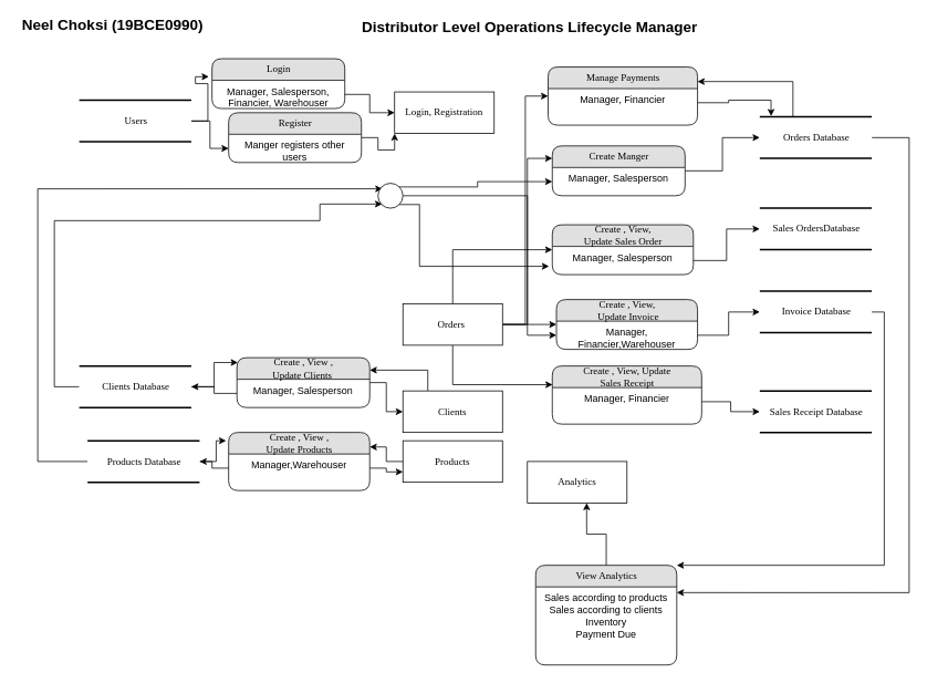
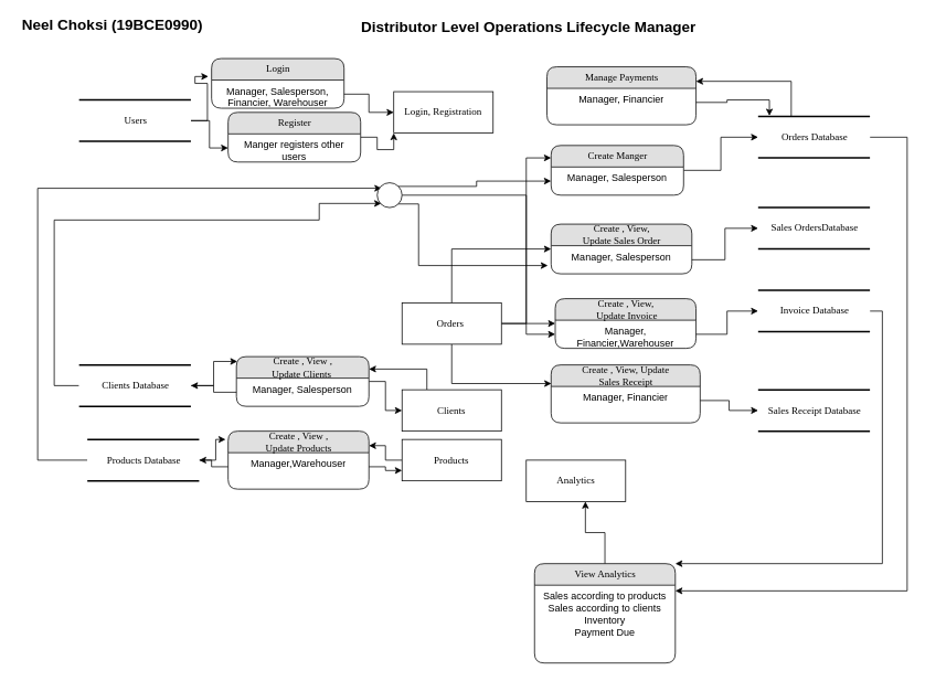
  <mxCell id="0" />
  <mxCell id="1" parent="0" />
  <mxCell id="2" style="edgeStyle=orthogonalEdgeStyle;rounded=0;orthogonalLoop=1;jettySize=auto;html=1;entryX=1;entryY=0.25;entryDx=0;entryDy=0;" parent="1" source="4" target="51" edge="1"><mxGeometry relative="1" as="geometry"><Array as="points"><mxPoint x="955" y="98" /></Array></mxGeometry></mxCell>
  <mxCell id="3" style="edgeStyle=orthogonalEdgeStyle;rounded=0;orthogonalLoop=1;jettySize=auto;html=1;entryX=1;entryY=0.073;entryDx=0;entryDy=0;entryPerimeter=0;" parent="1" source="4" target="65" edge="1"><mxGeometry relative="1" as="geometry"><Array as="points"><mxPoint x="1095" y="165" /><mxPoint x="1095" y="713" /></Array></mxGeometry></mxCell>
  <mxCell id="4" value="Orders Database" style="html=1;rounded=0;shadow=0;comic=0;labelBackgroundColor=none;strokeWidth=2;fontFamily=Verdana;fontSize=12;align=center;shape=mxgraph.ios7ui.horLines;" parent="1" vertex="1"><mxGeometry x="915" y="140" width="135" height="50" as="geometry" /></mxCell>
  <mxCell id="5" value="Sales Orders&lt;span style=&quot;color: rgba(0 , 0 , 0 , 0) ; font-family: monospace ; font-size: 0px&quot;&gt;%3CmxGraphModel%3E%3Croot%3E%3CmxCell%20id%3D%220%22%2F%3E%3CmxCell%20id%3D%221%22%20parent%3D%220%22%2F%3E%3CmxCell%20id%3D%222%22%20value%3D%22Database%22%20style%3D%22html%3D1%3Brounded%3D0%3Bshadow%3D0%3Bcomic%3D0%3BlabelBackgroundColor%3Dnone%3BstrokeWidth%3D2%3BfontFamily%3DVerdana%3BfontSize%3D12%3Balign%3Dcenter%3Bshape%3Dmxgraph.ios7ui.horLines%3B%22%20vertex%3D%221%22%20parent%3D%221%22%3E%3CmxGeometry%20x%3D%22910%22%20y%3D%22380%22%20width%3D%22135%22%20height%3D%2250%22%20as%3D%22geometry%22%2F%3E%3C%2FmxCell%3E%3C%2Froot%3E%3C%2FmxGraphModel%3E&amp;nbsp;&lt;/span&gt;Database" style="html=1;rounded=0;shadow=0;comic=0;labelBackgroundColor=none;strokeWidth=2;fontFamily=Verdana;fontSize=12;align=center;shape=mxgraph.ios7ui.horLines;" parent="1" vertex="1"><mxGeometry x="915" y="250" width="135" height="50" as="geometry" /></mxCell>
  <mxCell id="6" style="edgeStyle=orthogonalEdgeStyle;rounded=0;orthogonalLoop=1;jettySize=auto;html=1;entryX=1;entryY=0;entryDx=0;entryDy=0;" parent="1" source="7" target="64" edge="1"><mxGeometry relative="1" as="geometry"><Array as="points"><mxPoint x="1065" y="375" /><mxPoint x="1065" y="680" /></Array></mxGeometry></mxCell>
  <mxCell id="7" value="Invoice Database" style="html=1;rounded=0;shadow=0;comic=0;labelBackgroundColor=none;strokeWidth=2;fontFamily=Verdana;fontSize=12;align=center;shape=mxgraph.ios7ui.horLines;" parent="1" vertex="1"><mxGeometry x="915" y="350" width="135" height="50" as="geometry" /></mxCell>
  <mxCell id="8" value="Sales Receipt Database" style="html=1;rounded=0;shadow=0;comic=0;labelBackgroundColor=none;strokeWidth=2;fontFamily=Verdana;fontSize=12;align=center;shape=mxgraph.ios7ui.horLines;" parent="1" vertex="1"><mxGeometry x="915" y="470" width="135" height="50" as="geometry" /></mxCell>
  <mxCell id="9" style="edgeStyle=orthogonalEdgeStyle;rounded=0;orthogonalLoop=1;jettySize=auto;html=1;" parent="1" source="11" edge="1"><mxGeometry relative="1" as="geometry"><mxPoint x="460" y="245" as="targetPoint" /><Array as="points"><mxPoint x="65" y="465" /><mxPoint x="65" y="265" /><mxPoint x="385" y="265" /><mxPoint x="385" y="245" /></Array></mxGeometry></mxCell>
  <mxCell id="10" style="edgeStyle=orthogonalEdgeStyle;rounded=0;orthogonalLoop=1;jettySize=auto;html=1;entryX=0.007;entryY=0.097;entryDx=0;entryDy=0;entryPerimeter=0;" parent="1" source="11" target="20" edge="1"><mxGeometry relative="1" as="geometry" /></mxCell>
  <mxCell id="11" value="Clients Database" style="html=1;rounded=0;shadow=0;comic=0;labelBackgroundColor=none;strokeWidth=2;fontFamily=Verdana;fontSize=12;align=center;shape=mxgraph.ios7ui.horLines;" parent="1" vertex="1"><mxGeometry x="95" y="440" width="135" height="50" as="geometry" /></mxCell>
  <mxCell id="12" style="edgeStyle=orthogonalEdgeStyle;rounded=0;orthogonalLoop=1;jettySize=auto;html=1;entryX=-0.018;entryY=0.143;entryDx=0;entryDy=0;entryPerimeter=0;" parent="1" source="14" target="54" edge="1"><mxGeometry relative="1" as="geometry" /></mxCell>
  <mxCell id="13" style="edgeStyle=orthogonalEdgeStyle;rounded=0;orthogonalLoop=1;jettySize=auto;html=1;entryX=0.002;entryY=0.133;entryDx=0;entryDy=0;entryPerimeter=0;" parent="1" source="14" edge="1"><mxGeometry relative="1" as="geometry"><mxPoint x="460.27" y="226.65" as="targetPoint" /><Array as="points"><mxPoint x="45" y="555" /><mxPoint x="45" y="227" /></Array></mxGeometry></mxCell>
  <mxCell id="14" value="Products Database" style="html=1;rounded=0;shadow=0;comic=0;labelBackgroundColor=none;strokeWidth=2;fontFamily=Verdana;fontSize=12;align=center;shape=mxgraph.ios7ui.horLines;" parent="1" vertex="1"><mxGeometry x="105" y="530" width="135" height="50" as="geometry" /></mxCell>
  <mxCell id="15" style="edgeStyle=orthogonalEdgeStyle;rounded=0;orthogonalLoop=1;jettySize=auto;html=1;exitX=0.25;exitY=0;exitDx=0;exitDy=0;entryX=1;entryY=0.25;entryDx=0;entryDy=0;" parent="1" source="16" target="20" edge="1"><mxGeometry relative="1" as="geometry" /></mxCell>
  <mxCell id="16" value="Clients" style="whiteSpace=wrap;html=1;rounded=0;shadow=0;comic=0;labelBackgroundColor=none;strokeWidth=1;fontFamily=Verdana;fontSize=12;align=center;" parent="1" vertex="1"><mxGeometry x="485" y="470" width="120" height="50" as="geometry" /></mxCell>
  <mxCell id="17" style="edgeStyle=orthogonalEdgeStyle;rounded=0;orthogonalLoop=1;jettySize=auto;html=1;entryX=1;entryY=0.25;entryDx=0;entryDy=0;" parent="1" source="18" target="54" edge="1"><mxGeometry relative="1" as="geometry" /></mxCell>
  <mxCell id="18" value="Products" style="whiteSpace=wrap;html=1;rounded=0;shadow=0;comic=0;labelBackgroundColor=none;strokeWidth=1;fontFamily=Verdana;fontSize=12;align=center;" parent="1" vertex="1"><mxGeometry x="485" y="530" width="120" height="50" as="geometry" /></mxCell>
  <mxCell id="19" style="edgeStyle=orthogonalEdgeStyle;rounded=0;orthogonalLoop=1;jettySize=auto;html=1;entryX=0;entryY=0.5;entryDx=0;entryDy=0;" parent="1" source="20" target="16" edge="1"><mxGeometry relative="1" as="geometry" /></mxCell>
  <mxCell id="20" value="Create , View , &lt;br&gt;Update Clients&amp;nbsp;" style="swimlane;html=1;fontStyle=0;childLayout=stackLayout;horizontal=1;startSize=26;fillColor=#e0e0e0;horizontalStack=0;resizeParent=1;resizeLast=0;collapsible=1;marginBottom=0;swimlaneFillColor=#ffffff;align=center;rounded=1;shadow=0;comic=0;labelBackgroundColor=none;strokeWidth=1;fontFamily=Verdana;fontSize=12" parent="1" vertex="1"><mxGeometry x="285" y="430" width="160" height="60" as="geometry" /></mxCell>
  <mxCell id="21" value="Manager, Salesperson" style="text;html=1;strokeColor=none;fillColor=none;spacingLeft=4;spacingRight=4;whiteSpace=wrap;overflow=hidden;rotatable=0;points=[[0,0.5],[1,0.5]];portConstraint=eastwest;align=center;" parent="20" vertex="1"><mxGeometry y="26" width="160" height="34" as="geometry" /></mxCell>
  <mxCell id="22" style="edgeStyle=orthogonalEdgeStyle;rounded=0;orthogonalLoop=1;jettySize=auto;html=1;entryX=-0.024;entryY=0.361;entryDx=0;entryDy=0;entryPerimeter=0;" parent="1" source="24" target="26" edge="1"><mxGeometry relative="1" as="geometry" /></mxCell>
  <mxCell id="23" style="edgeStyle=orthogonalEdgeStyle;rounded=0;orthogonalLoop=1;jettySize=auto;html=1;entryX=0;entryY=0.5;entryDx=0;entryDy=0;" parent="1" source="24" target="38" edge="1"><mxGeometry relative="1" as="geometry" /></mxCell>
  <mxCell id="24" value="Users" style="html=1;rounded=0;shadow=0;comic=0;labelBackgroundColor=none;strokeWidth=2;fontFamily=Verdana;fontSize=12;align=center;shape=mxgraph.ios7ui.horLines;" parent="1" vertex="1"><mxGeometry x="95" y="120" width="135" height="50" as="geometry" /></mxCell>
  <mxCell id="25" value="Login, Registration" style="whiteSpace=wrap;html=1;rounded=0;shadow=0;comic=0;labelBackgroundColor=none;strokeWidth=1;fontFamily=Verdana;fontSize=12;align=center;" parent="1" vertex="1"><mxGeometry x="475" y="110" width="120" height="50" as="geometry" /></mxCell>
  <mxCell id="26" value="Login" style="swimlane;html=1;fontStyle=0;childLayout=stackLayout;horizontal=1;startSize=26;fillColor=#e0e0e0;horizontalStack=0;resizeParent=1;resizeLast=0;collapsible=1;marginBottom=0;swimlaneFillColor=#ffffff;align=center;rounded=1;shadow=0;comic=0;labelBackgroundColor=none;strokeWidth=1;fontFamily=Verdana;fontSize=12" parent="1" vertex="1"><mxGeometry x="255" y="70" width="160" height="60" as="geometry" /></mxCell>
  <mxCell id="27" value="Manager, Salesperson, Financier, Warehouser" style="text;html=1;strokeColor=none;fillColor=none;spacingLeft=4;spacingRight=4;whiteSpace=wrap;overflow=hidden;rotatable=0;points=[[0,0.5],[1,0.5]];portConstraint=eastwest;align=center;" parent="26" vertex="1"><mxGeometry y="26" width="160" height="34" as="geometry" /></mxCell>
  <mxCell id="28" style="edgeStyle=orthogonalEdgeStyle;rounded=0;orthogonalLoop=1;jettySize=auto;html=1;exitX=1;exitY=0.5;exitDx=0;exitDy=0;entryX=0;entryY=0.25;entryDx=0;entryDy=0;" parent="1" source="33" target="40" edge="1"><mxGeometry relative="1" as="geometry" /></mxCell>
  <mxCell id="29" style="edgeStyle=orthogonalEdgeStyle;rounded=0;orthogonalLoop=1;jettySize=auto;html=1;entryX=0;entryY=0.118;entryDx=0;entryDy=0;entryPerimeter=0;" parent="1" source="33" target="43" edge="1"><mxGeometry relative="1" as="geometry" /></mxCell>
  <mxCell id="30" style="edgeStyle=orthogonalEdgeStyle;rounded=0;orthogonalLoop=1;jettySize=auto;html=1;" parent="1" source="33" target="44" edge="1"><mxGeometry relative="1" as="geometry" /></mxCell>
  <mxCell id="31" style="edgeStyle=orthogonalEdgeStyle;rounded=0;orthogonalLoop=1;jettySize=auto;html=1;entryX=0.002;entryY=-0.103;entryDx=0;entryDy=0;entryPerimeter=0;" parent="1" source="33" target="49" edge="1"><mxGeometry relative="1" as="geometry" /></mxCell>
- <mxCell id="32" style="edgeStyle=orthogonalEdgeStyle;rounded=0;orthogonalLoop=1;jettySize=auto;html=1;entryX=0;entryY=0.5;entryDx=0;entryDy=0;" parent="1" source="33" target="51" edge="1"><mxGeometry relative="1" as="geometry" /></mxCell>
  <mxCell id="33" value="Orders&amp;nbsp;" style="whiteSpace=wrap;html=1;rounded=0;shadow=0;comic=0;labelBackgroundColor=none;strokeWidth=1;fontFamily=Verdana;fontSize=12;align=center;" parent="1" vertex="1"><mxGeometry x="485" y="365" width="120" height="50" as="geometry" /></mxCell>
  <mxCell id="34" style="edgeStyle=orthogonalEdgeStyle;rounded=0;orthogonalLoop=1;jettySize=auto;html=1;" parent="1" source="21" target="11" edge="1"><mxGeometry relative="1" as="geometry" /></mxCell>
  <mxCell id="35" style="edgeStyle=orthogonalEdgeStyle;rounded=0;orthogonalLoop=1;jettySize=auto;html=1;" parent="1" source="27" target="25" edge="1"><mxGeometry relative="1" as="geometry" /></mxCell>
  <mxCell id="36" style="edgeStyle=orthogonalEdgeStyle;rounded=0;orthogonalLoop=1;jettySize=auto;html=1;entryX=0;entryY=1;entryDx=0;entryDy=0;" parent="1" source="37" target="25" edge="1"><mxGeometry relative="1" as="geometry" /></mxCell>
  <mxCell id="37" value="Register" style="swimlane;html=1;fontStyle=0;childLayout=stackLayout;horizontal=1;startSize=26;fillColor=#e0e0e0;horizontalStack=0;resizeParent=1;resizeLast=0;collapsible=1;marginBottom=0;swimlaneFillColor=#ffffff;align=center;rounded=1;shadow=0;comic=0;labelBackgroundColor=none;strokeWidth=1;fontFamily=Verdana;fontSize=12" parent="1" vertex="1"><mxGeometry x="275" y="135" width="160" height="60" as="geometry" /></mxCell>
  <mxCell id="38" value="Manger registers other users" style="text;html=1;strokeColor=none;fillColor=none;spacingLeft=4;spacingRight=4;whiteSpace=wrap;overflow=hidden;rotatable=0;points=[[0,0.5],[1,0.5]];portConstraint=eastwest;align=center;" parent="37" vertex="1"><mxGeometry y="26" width="160" height="34" as="geometry" /></mxCell>
  <mxCell id="39" style="edgeStyle=orthogonalEdgeStyle;rounded=0;orthogonalLoop=1;jettySize=auto;html=1;" parent="1" source="40" target="4" edge="1"><mxGeometry relative="1" as="geometry" /></mxCell>
  <mxCell id="40" value="Create Manger" style="swimlane;html=1;fontStyle=0;childLayout=stackLayout;horizontal=1;startSize=26;fillColor=#e0e0e0;horizontalStack=0;resizeParent=1;resizeLast=0;collapsible=1;marginBottom=0;swimlaneFillColor=#ffffff;align=center;rounded=1;shadow=0;comic=0;labelBackgroundColor=none;strokeWidth=1;fontFamily=Verdana;fontSize=12" parent="1" vertex="1"><mxGeometry x="665" y="175" width="160" height="60" as="geometry" /></mxCell>
  <mxCell id="41" value="Manager, Salesperson" style="text;html=1;strokeColor=none;fillColor=none;spacingLeft=4;spacingRight=4;whiteSpace=wrap;overflow=hidden;rotatable=0;points=[[0,0.5],[1,0.5]];portConstraint=eastwest;align=center;" parent="40" vertex="1"><mxGeometry y="26" width="160" height="34" as="geometry" /></mxCell>
  <mxCell id="42" value="Create , View, &lt;br&gt;Update Sales Order" style="swimlane;html=1;fontStyle=0;childLayout=stackLayout;horizontal=1;startSize=26;fillColor=#e0e0e0;horizontalStack=0;resizeParent=1;resizeLast=0;collapsible=1;marginBottom=0;swimlaneFillColor=#ffffff;align=center;rounded=1;shadow=0;comic=0;labelBackgroundColor=none;strokeWidth=1;fontFamily=Verdana;fontSize=12" parent="1" vertex="1"><mxGeometry x="665" y="270" width="170" height="60" as="geometry" /></mxCell>
  <mxCell id="43" value="Manager, Salesperson" style="text;html=1;strokeColor=none;fillColor=none;spacingLeft=4;spacingRight=4;whiteSpace=wrap;overflow=hidden;rotatable=0;points=[[0,0.5],[1,0.5]];portConstraint=eastwest;align=center;" parent="42" vertex="1"><mxGeometry y="26" width="170" height="34" as="geometry" /></mxCell>
  <mxCell id="44" value="Create , View,&lt;br&gt;&amp;nbsp;Update Invoice" style="swimlane;html=1;fontStyle=0;childLayout=stackLayout;horizontal=1;startSize=26;fillColor=#e0e0e0;horizontalStack=0;resizeParent=1;resizeLast=0;collapsible=1;marginBottom=0;swimlaneFillColor=#ffffff;align=center;rounded=1;shadow=0;comic=0;labelBackgroundColor=none;strokeWidth=1;fontFamily=Verdana;fontSize=12" parent="1" vertex="1"><mxGeometry x="670" y="360" width="170" height="60" as="geometry" /></mxCell>
  <mxCell id="45" value="Manager, Financier,Warehouser" style="text;html=1;strokeColor=none;fillColor=none;spacingLeft=4;spacingRight=4;whiteSpace=wrap;overflow=hidden;rotatable=0;points=[[0,0.5],[1,0.5]];portConstraint=eastwest;align=center;" parent="44" vertex="1"><mxGeometry y="26" width="170" height="34" as="geometry" /></mxCell>
  <mxCell id="46" style="edgeStyle=orthogonalEdgeStyle;rounded=0;orthogonalLoop=1;jettySize=auto;html=1;" parent="1" source="43" target="5" edge="1"><mxGeometry relative="1" as="geometry" /></mxCell>
  <mxCell id="47" style="edgeStyle=orthogonalEdgeStyle;rounded=0;orthogonalLoop=1;jettySize=auto;html=1;" parent="1" source="45" target="7" edge="1"><mxGeometry relative="1" as="geometry" /></mxCell>
  <mxCell id="48" value="Create , View, Update &lt;br&gt;Sales Receipt" style="swimlane;html=1;fontStyle=0;childLayout=stackLayout;horizontal=1;startSize=26;fillColor=#e0e0e0;horizontalStack=0;resizeParent=1;resizeLast=0;collapsible=1;marginBottom=0;swimlaneFillColor=#ffffff;align=center;rounded=1;shadow=0;comic=0;labelBackgroundColor=none;strokeWidth=1;fontFamily=Verdana;fontSize=12" parent="1" vertex="1"><mxGeometry x="665" y="440" width="180" height="70" as="geometry" /></mxCell>
  <mxCell id="49" value="Manager, Financier&lt;br&gt;" style="text;html=1;strokeColor=none;fillColor=none;spacingLeft=4;spacingRight=4;whiteSpace=wrap;overflow=hidden;rotatable=0;points=[[0,0.5],[1,0.5]];portConstraint=eastwest;align=center;" parent="48" vertex="1"><mxGeometry y="26" width="180" height="34" as="geometry" /></mxCell>
  <mxCell id="50" style="edgeStyle=orthogonalEdgeStyle;rounded=0;orthogonalLoop=1;jettySize=auto;html=1;" parent="1" source="49" target="8" edge="1"><mxGeometry relative="1" as="geometry" /></mxCell>
  <mxCell id="51" value="Manage Payments" style="swimlane;html=1;fontStyle=0;childLayout=stackLayout;horizontal=1;startSize=26;fillColor=#e0e0e0;horizontalStack=0;resizeParent=1;resizeLast=0;collapsible=1;marginBottom=0;swimlaneFillColor=#ffffff;align=center;rounded=1;shadow=0;comic=0;labelBackgroundColor=none;strokeWidth=1;fontFamily=Verdana;fontSize=12" parent="1" vertex="1"><mxGeometry x="660" y="80" width="180" height="70" as="geometry" /></mxCell>
  <mxCell id="52" value="Manager, Financier&lt;br&gt;" style="text;html=1;strokeColor=none;fillColor=none;spacingLeft=4;spacingRight=4;whiteSpace=wrap;overflow=hidden;rotatable=0;points=[[0,0.5],[1,0.5]];portConstraint=eastwest;align=center;" parent="51" vertex="1"><mxGeometry y="26" width="180" height="34" as="geometry" /></mxCell>
  <mxCell id="53" style="edgeStyle=orthogonalEdgeStyle;rounded=0;orthogonalLoop=1;jettySize=auto;html=1;entryX=0.101;entryY=-0.017;entryDx=0;entryDy=0;entryPerimeter=0;" parent="1" source="52" target="4" edge="1"><mxGeometry relative="1" as="geometry" /></mxCell>
  <mxCell id="54" value="Create , View ,&lt;br&gt;&amp;nbsp;Update Products&amp;nbsp;" style="swimlane;html=1;fontStyle=0;childLayout=stackLayout;horizontal=1;startSize=26;fillColor=#e0e0e0;horizontalStack=0;resizeParent=1;resizeLast=0;collapsible=1;marginBottom=0;swimlaneFillColor=#ffffff;align=center;rounded=1;shadow=0;comic=0;labelBackgroundColor=none;strokeWidth=1;fontFamily=Verdana;fontSize=12" parent="1" vertex="1"><mxGeometry x="275" y="520" width="170" height="70" as="geometry" /></mxCell>
  <mxCell id="55" value="Manager,Warehouser" style="text;html=1;strokeColor=none;fillColor=none;spacingLeft=4;spacingRight=4;whiteSpace=wrap;overflow=hidden;rotatable=0;points=[[0,0.5],[1,0.5]];portConstraint=eastwest;align=center;" parent="54" vertex="1"><mxGeometry y="26" width="170" height="34" as="geometry" /></mxCell>
  <mxCell id="56" style="edgeStyle=orthogonalEdgeStyle;rounded=0;orthogonalLoop=1;jettySize=auto;html=1;" parent="1" source="55" target="14" edge="1"><mxGeometry relative="1" as="geometry" /></mxCell>
  <mxCell id="57" style="edgeStyle=orthogonalEdgeStyle;rounded=0;orthogonalLoop=1;jettySize=auto;html=1;entryX=0;entryY=0.75;entryDx=0;entryDy=0;" parent="1" source="55" target="18" edge="1"><mxGeometry relative="1" as="geometry" /></mxCell>
  <mxCell id="58" style="edgeStyle=orthogonalEdgeStyle;rounded=0;orthogonalLoop=1;jettySize=auto;html=1;exitX=1;exitY=0;exitDx=0;exitDy=0;" parent="1" source="61" target="41" edge="1"><mxGeometry relative="1" as="geometry"><mxPoint x="595" y="245" as="sourcePoint" /></mxGeometry></mxCell>
  <mxCell id="59" style="edgeStyle=orthogonalEdgeStyle;rounded=0;orthogonalLoop=1;jettySize=auto;html=1;entryX=-0.023;entryY=0.706;entryDx=0;entryDy=0;entryPerimeter=0;exitX=1;exitY=1;exitDx=0;exitDy=0;" parent="1" source="61" target="43" edge="1"><mxGeometry relative="1" as="geometry"><mxPoint x="527.5" y="270" as="sourcePoint" /><Array as="points"><mxPoint x="505" y="246" /><mxPoint x="505" y="320" /></Array></mxGeometry></mxCell>
  <mxCell id="60" style="edgeStyle=orthogonalEdgeStyle;rounded=0;orthogonalLoop=1;jettySize=auto;html=1;entryX=0;entryY=0.5;entryDx=0;entryDy=0;exitX=1;exitY=0.5;exitDx=0;exitDy=0;" parent="1" source="61" target="45" edge="1"><mxGeometry relative="1" as="geometry"><mxPoint x="595" y="245" as="sourcePoint" /><Array as="points"><mxPoint x="635" y="235" /><mxPoint x="635" y="403" /></Array></mxGeometry></mxCell>
  <mxCell id="61" value="" style="ellipse;whiteSpace=wrap;html=1;rounded=1;shadow=0;comic=0;labelBackgroundColor=none;strokeWidth=1;fontFamily=Verdana;fontSize=12;align=center;" parent="1" vertex="1"><mxGeometry x="455" y="220" width="30" height="30" as="geometry" /></mxCell>
  <mxCell id="62" value="Analytics" style="whiteSpace=wrap;html=1;rounded=0;shadow=0;comic=0;labelBackgroundColor=none;strokeWidth=1;fontFamily=Verdana;fontSize=12;align=center;" parent="1" vertex="1"><mxGeometry x="635" y="555" width="120" height="50" as="geometry" /></mxCell>
  <mxCell id="63" style="edgeStyle=orthogonalEdgeStyle;rounded=0;orthogonalLoop=1;jettySize=auto;html=1;entryX=0.595;entryY=1;entryDx=0;entryDy=0;entryPerimeter=0;" parent="1" source="64" target="62" edge="1"><mxGeometry relative="1" as="geometry" /></mxCell>
  <mxCell id="64" value="View Analytics" style="swimlane;html=1;fontStyle=0;childLayout=stackLayout;horizontal=1;startSize=26;fillColor=#e0e0e0;horizontalStack=0;resizeParent=1;resizeLast=0;collapsible=1;marginBottom=0;swimlaneFillColor=#ffffff;align=center;rounded=1;shadow=0;comic=0;labelBackgroundColor=none;strokeWidth=1;fontFamily=Verdana;fontSize=12" parent="1" vertex="1"><mxGeometry x="645" y="680" width="170" height="120" as="geometry" /></mxCell>
  <mxCell id="65" value="Sales according to products&lt;br&gt;Sales according to clients&lt;br&gt;Inventory&lt;br&gt;Payment Due" style="text;html=1;strokeColor=none;fillColor=none;spacingLeft=4;spacingRight=4;whiteSpace=wrap;overflow=hidden;rotatable=0;points=[[0,0.5],[1,0.5]];portConstraint=eastwest;align=center;" parent="64" vertex="1"><mxGeometry y="26" width="170" height="94" as="geometry" /></mxCell>
  <mxCell id="66" value="&lt;b&gt;&lt;font style=&quot;font-size: 18px&quot;&gt;Neel Choksi (19BCE0990)&lt;/font&gt;&lt;/b&gt;" style="text;html=1;align=center;verticalAlign=middle;resizable=0;points=[];autosize=1;strokeColor=none;" parent="1" vertex="1"><mxGeometry x="20" y="20" width="230" height="20" as="geometry" /></mxCell>
  <mxCell id="67" value="&lt;div&gt;&lt;span style=&quot;font-size: 18px&quot;&gt;&lt;b&gt;&amp;nbsp;Distributor Level Operations Lifecycle Manager&lt;/b&gt;&lt;/span&gt;&lt;/div&gt;&lt;div&gt;&lt;br&gt;&lt;/div&gt;" style="text;html=1;align=center;verticalAlign=middle;resizable=0;points=[];autosize=1;strokeColor=none;" parent="1" vertex="1"><mxGeometry x="425" y="20" width="420" height="40" as="geometry" /></mxCell>
